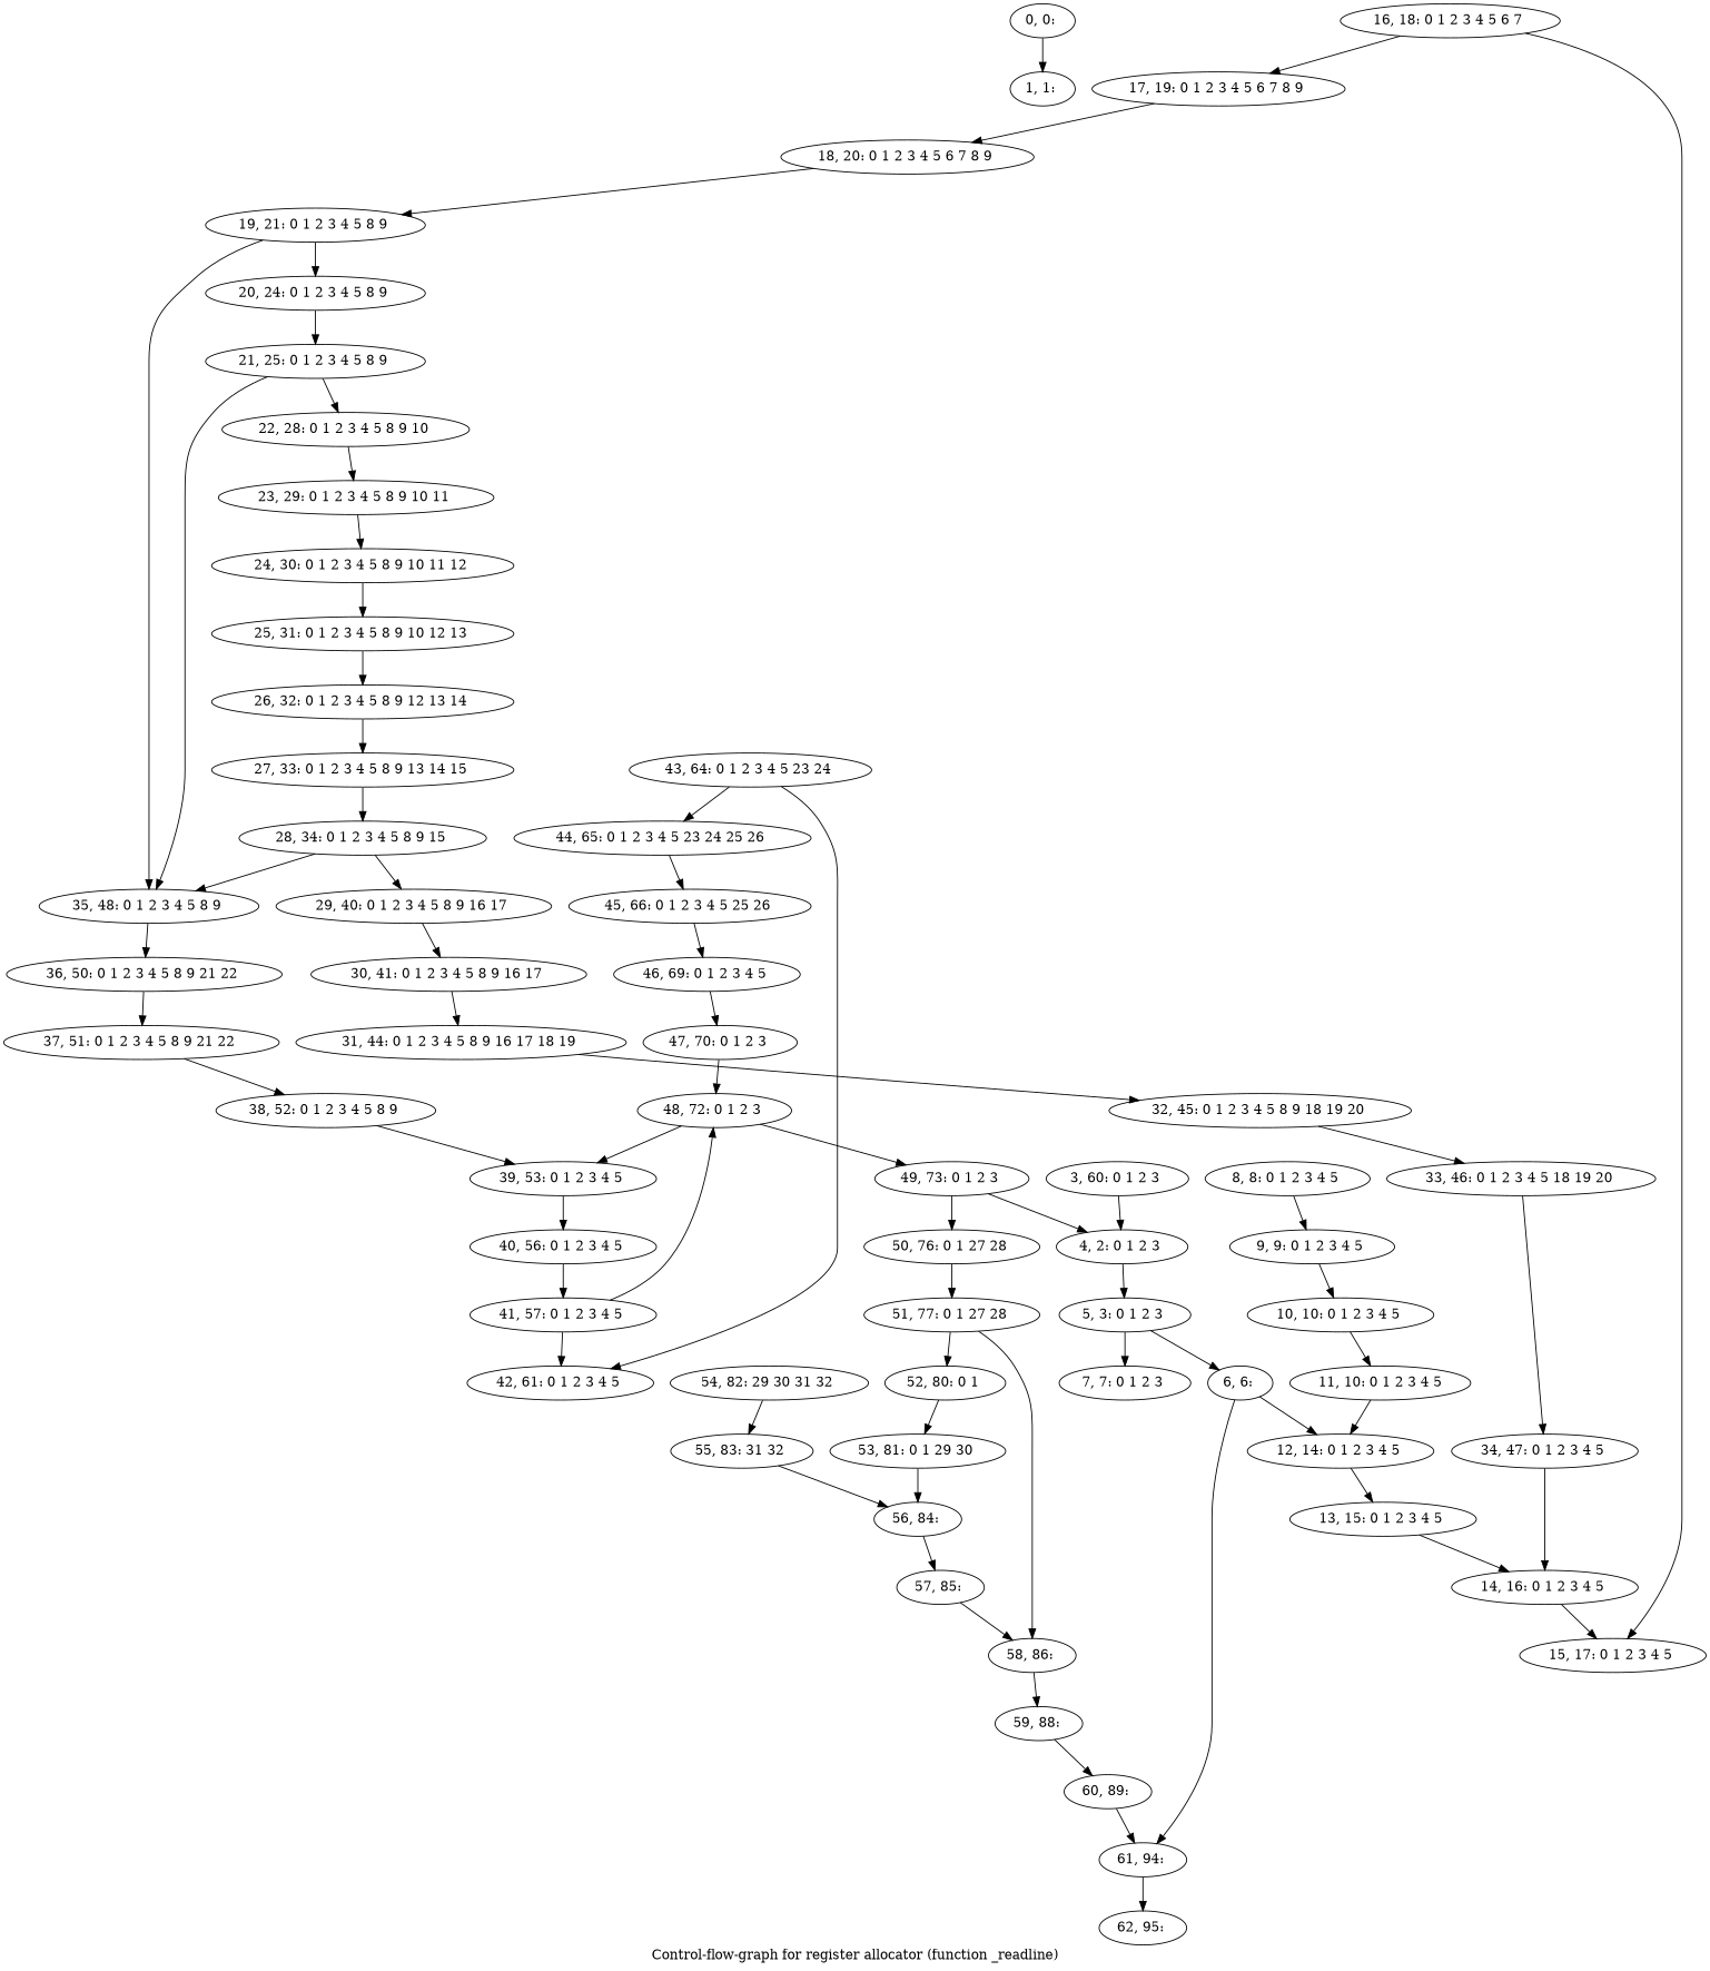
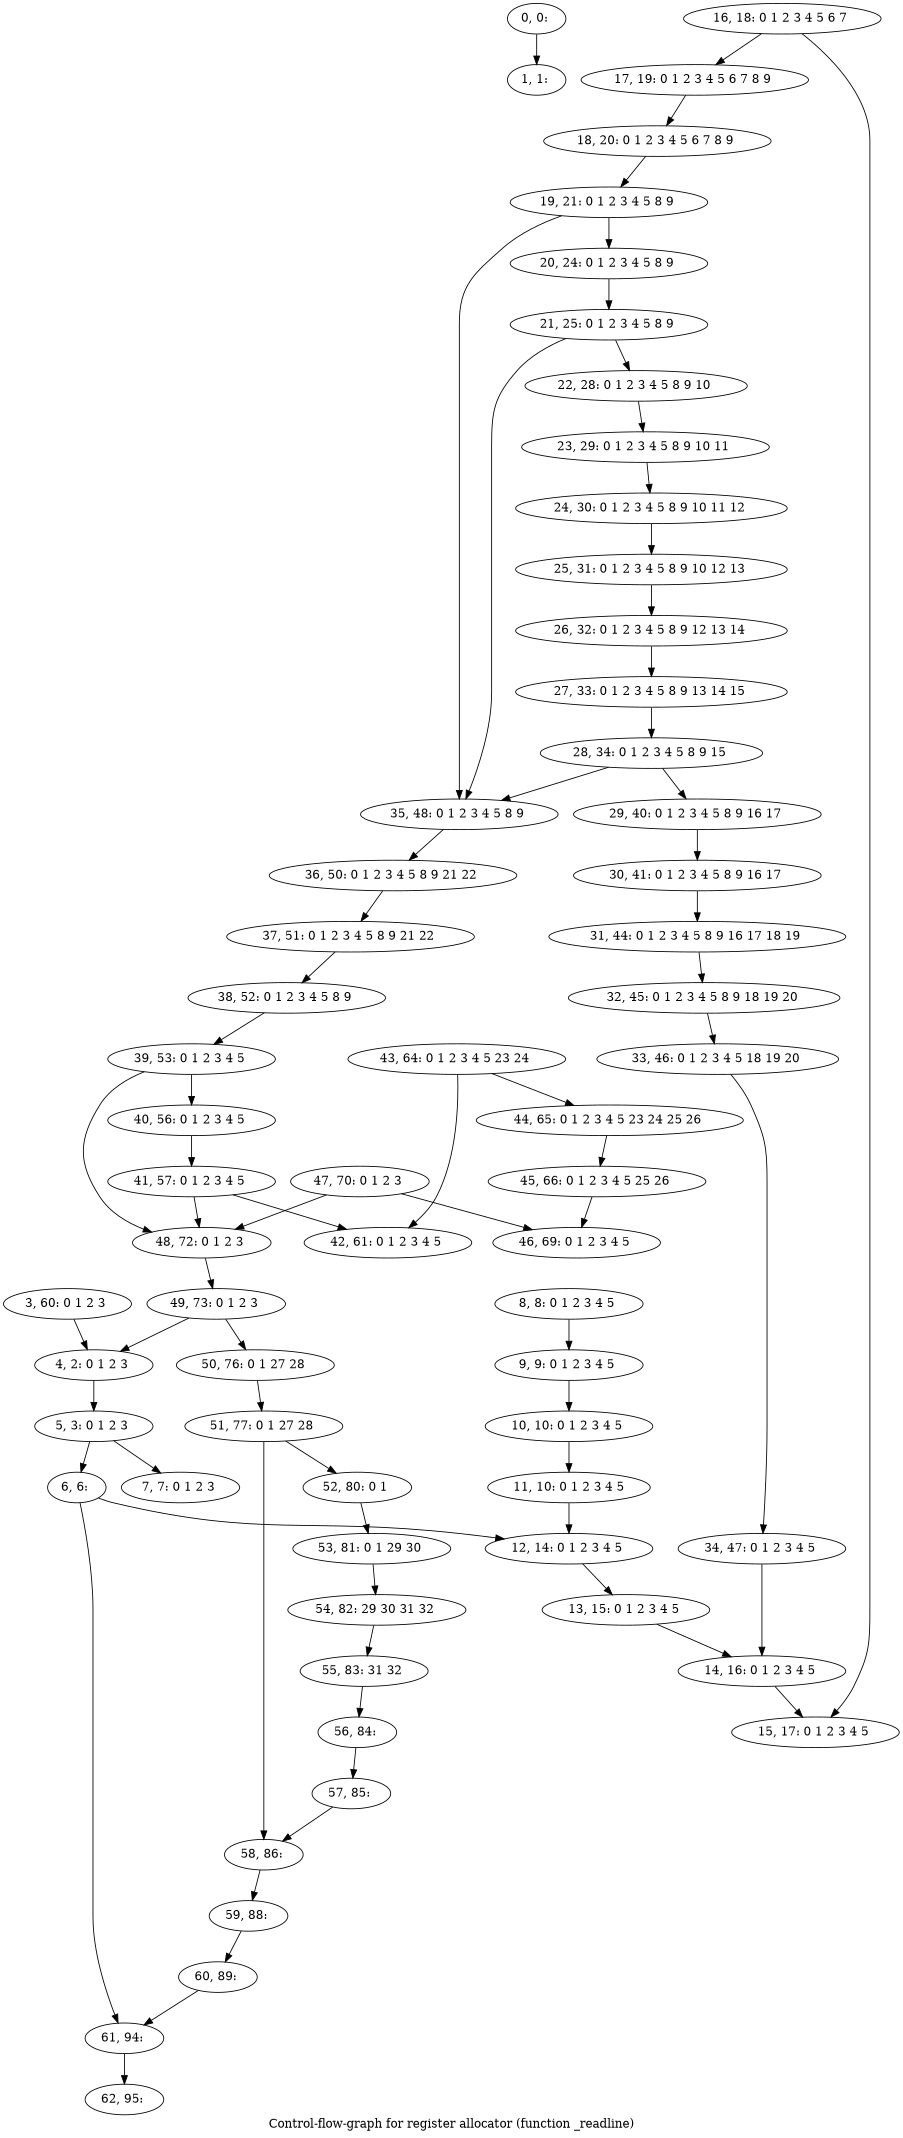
  digraph {
    label="Control-flow-graph for register allocator (function _readline)"
    n1 [label="0, 0: "]
    n2 [label="1, 1: "]
    n3 [label="3, 60: 0 1 2 3 "]
    n4 [label="4, 2: 0 1 2 3 "]
    n5 [label="5, 3: 0 1 2 3 "]
    n6 [label="6, 6: "]
    n7 [label="7, 7: 0 1 2 3 "]
    n8 [label="61, 94: "]
    n9 [label="12, 14: 0 1 2 3 4 5 "]
    n10 [label="62, 95: "]
    n11 [label="8, 8: 0 1 2 3 4 5 "]
    n12 [label="9, 9: 0 1 2 3 4 5 "]
    n13 [label="10, 10: 0 1 2 3 4 5 "]
    n14 [label="11, 10: 0 1 2 3 4 5"]
    n15 [label="13, 15: 0 1 2 3 4 5 "]
    n16 [label="14, 16: 0 1 2 3 4 5 "]
    n17 [label="15, 17: 0 1 2 3 4 5 "]
    n18 [label="16, 18: 0 1 2 3 4 5 6 7 "]
    n19 [label="17, 19: 0 1 2 3 4 5 6 7 8 9 "]
    n20 [label="18, 20: 0 1 2 3 4 5 6 7 8 9 "]
    n21 [label="19, 21: 0 1 2 3 4 5 8 9 "]
    n22 [label="20, 24: 0 1 2 3 4 5 8 9 "]
    n23 [label="35, 48: 0 1 2 3 4 5 8 9 "]
    n24 [label="21, 25: 0 1 2 3 4 5 8 9 "]
    n25 [label="36, 50: 0 1 2 3 4 5 8 9 21 22 "]
    n26 [label="22, 28: 0 1 2 3 4 5 8 9 10 "]
    n27 [label="23, 29: 0 1 2 3 4 5 8 9 10 11 "]
    n28 [label="24, 30: 0 1 2 3 4 5 8 9 10 11 12 "]
    n29 [label="25, 31: 0 1 2 3 4 5 8 9 10 12 13 "]
    n30 [label="26, 32: 0 1 2 3 4 5 8 9 12 13 14 "]
    n31 [label="27, 33: 0 1 2 3 4 5 8 9 13 14 15 "]
    n32 [label="28, 34: 0 1 2 3 4 5 8 9 15 "]
    n33 [label="29, 40: 0 1 2 3 4 5 8 9 16 17 "]
    n34 [label="30, 41: 0 1 2 3 4 5 8 9 16 17 "]
    n35 [label="31, 44: 0 1 2 3 4 5 8 9 16 17 18 19 "]
    n36 [label="32, 45: 0 1 2 3 4 5 8 9 18 19 20 "]
    n37 [label="33, 46: 0 1 2 3 4 5 18 19 20 "]
    n38 [label="34, 47: 0 1 2 3 4 5 "]
    n39 [label="37, 51: 0 1 2 3 4 5 8 9 21 22 "]
    n40 [label="38, 52: 0 1 2 3 4 5 8 9 "]
    n41 [label="39, 53: 0 1 2 3 4 5 "]
    n42 [label="40, 56: 0 1 2 3 4 5 "]
    n43 [label="48, 72: 0 1 2 3 "]
    n44 [label="41, 57: 0 1 2 3 4 5 "]
    n45 [label="49, 73: 0 1 2 3 "]
    n46 [label="42, 61: 0 1 2 3 4 5 "]
    n47 [label="43, 64: 0 1 2 3 4 5 23 24 "]
    n48 [label="44, 65: 0 1 2 3 4 5 23 24 25 26 "]
    n49 [label="45, 66: 0 1 2 3 4 5 25 26 "]
    n50 [label="46, 69: 0 1 2 3 4 5 "]
    n51 [label="47, 70: 0 1 2 3 "]
    n52 [label="50, 76: 0 1 27 28 "]
    n53 [label="51, 77: 0 1 27 28 "]
    n54 [label="52, 80: 0 1 "]
    n55 [label="58, 86: "]
    n56 [label="53, 81: 0 1 29 30 "]
    n57 [label="59, 88: "]
    n58 [label="54, 82: 29 30 31 32 "]
    n59 [label="55, 83: 31 32 "]
    n60 [label="56, 84: "]
    n61 [label="57, 85: "]
    n62 [label="60, 89: "]
    n1 -> n2
    n3 -> n4
    n4 -> n5
    n5 -> n6
    n5 -> n7
    n6 -> n8
    n6 -> n9
    n8 -> n10
    n9 -> n15
    n11 -> n12
    n12 -> n13
    n13 -> n14
    n14 -> n9
    n15 -> n16
    n16 -> n17
    n18 -> n17
    n18 -> n19
    n19 -> n20
    n20 -> n21
    n21 -> n22
    n21 -> n23
    n22 -> n24
    n23 -> n25
    n24 -> n23
    n24 -> n26
    n25 -> n39
    n26 -> n27
    n27 -> n28
    n28 -> n29
    n29 -> n30
    n30 -> n31
    n31 -> n32
    n32 -> n23
    n32 -> n33
    n33 -> n34
    n34 -> n35
    n35 -> n36
    n36 -> n37
    n37 -> n38
    n38 -> n16
    n39 -> n40
    n40 -> n41
    n41 -> n42
-   n43 -> n41
+   n41 -> n43
    n42 -> n44
    n43 -> n45
    n44 -> n43
    n44 -> n46
    n45 -> n4
    n45 -> n52
    n47 -> n46
    n47 -> n48
    n48 -> n49
    n49 -> n50
-   n50 -> n51
+   n51 -> n50
    n51 -> n43
    n52 -> n53
    n53 -> n54
    n53 -> n55
    n54 -> n56
    n55 -> n57
-   n56 -> n60
+   n56 -> n58
    n57 -> n62
    n58 -> n59
    n59 -> n60
    n60 -> n61
    n61 -> n55
    n62 -> n8
  }
